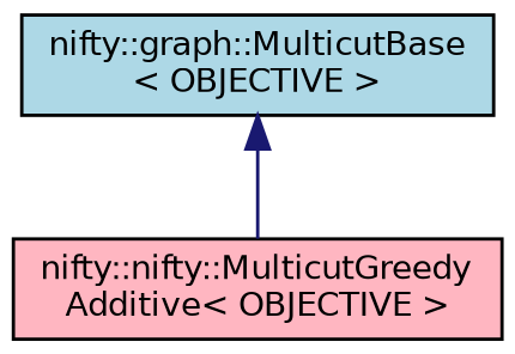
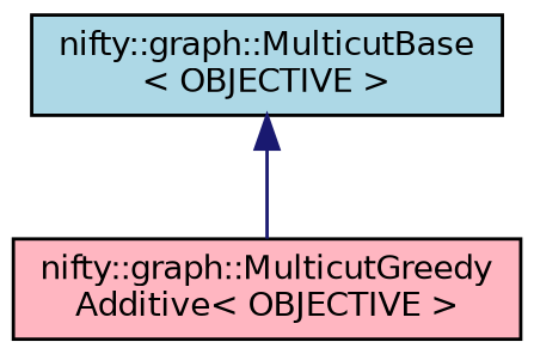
  digraph {
    node [color=black fontname=Helvetica fontsize=10 shape=record style=filled]
-   n1 [fillcolor=lightpink fontcolor=black height=0.2 label="nifty::nifty::MulticutGreedy\lAdditive\< OBJECTIVE \>" width=0.4]
+   n1 [fillcolor=lightpink fontcolor=black height=0.2 label="nifty::graph::MulticutGreedy\lAdditive\< OBJECTIVE \>" width=0.4]
    n2 [fillcolor=lightblue height=0.2 label="nifty::graph::MulticutBase\l\< OBJECTIVE \>" width=0.4]
    n2 -> n1 [color=midnightblue dir=back fontname=Helvetica fontsize=10 labelfontname=Helvetica labelfontsize=10 style=solid]
  }
